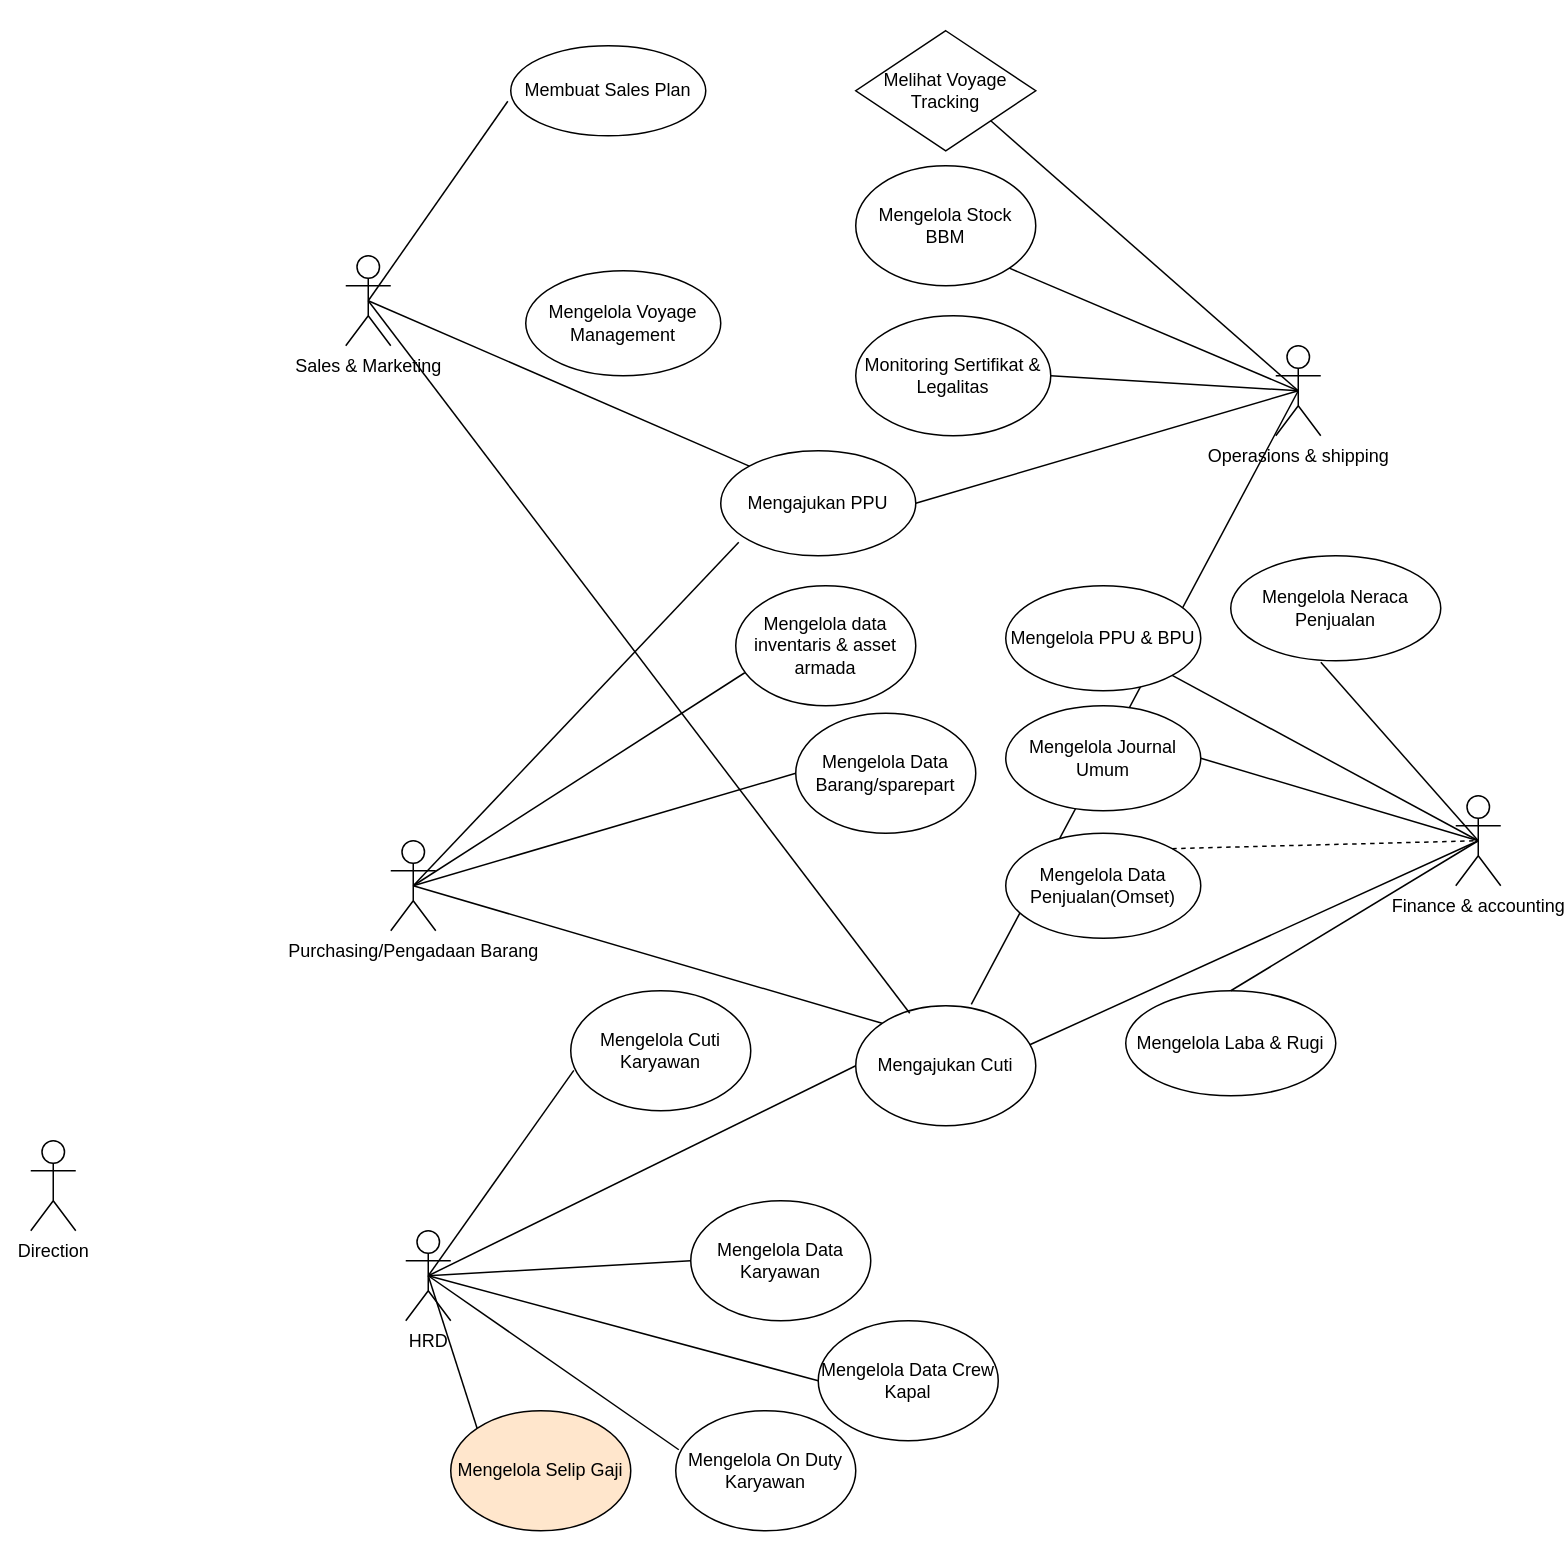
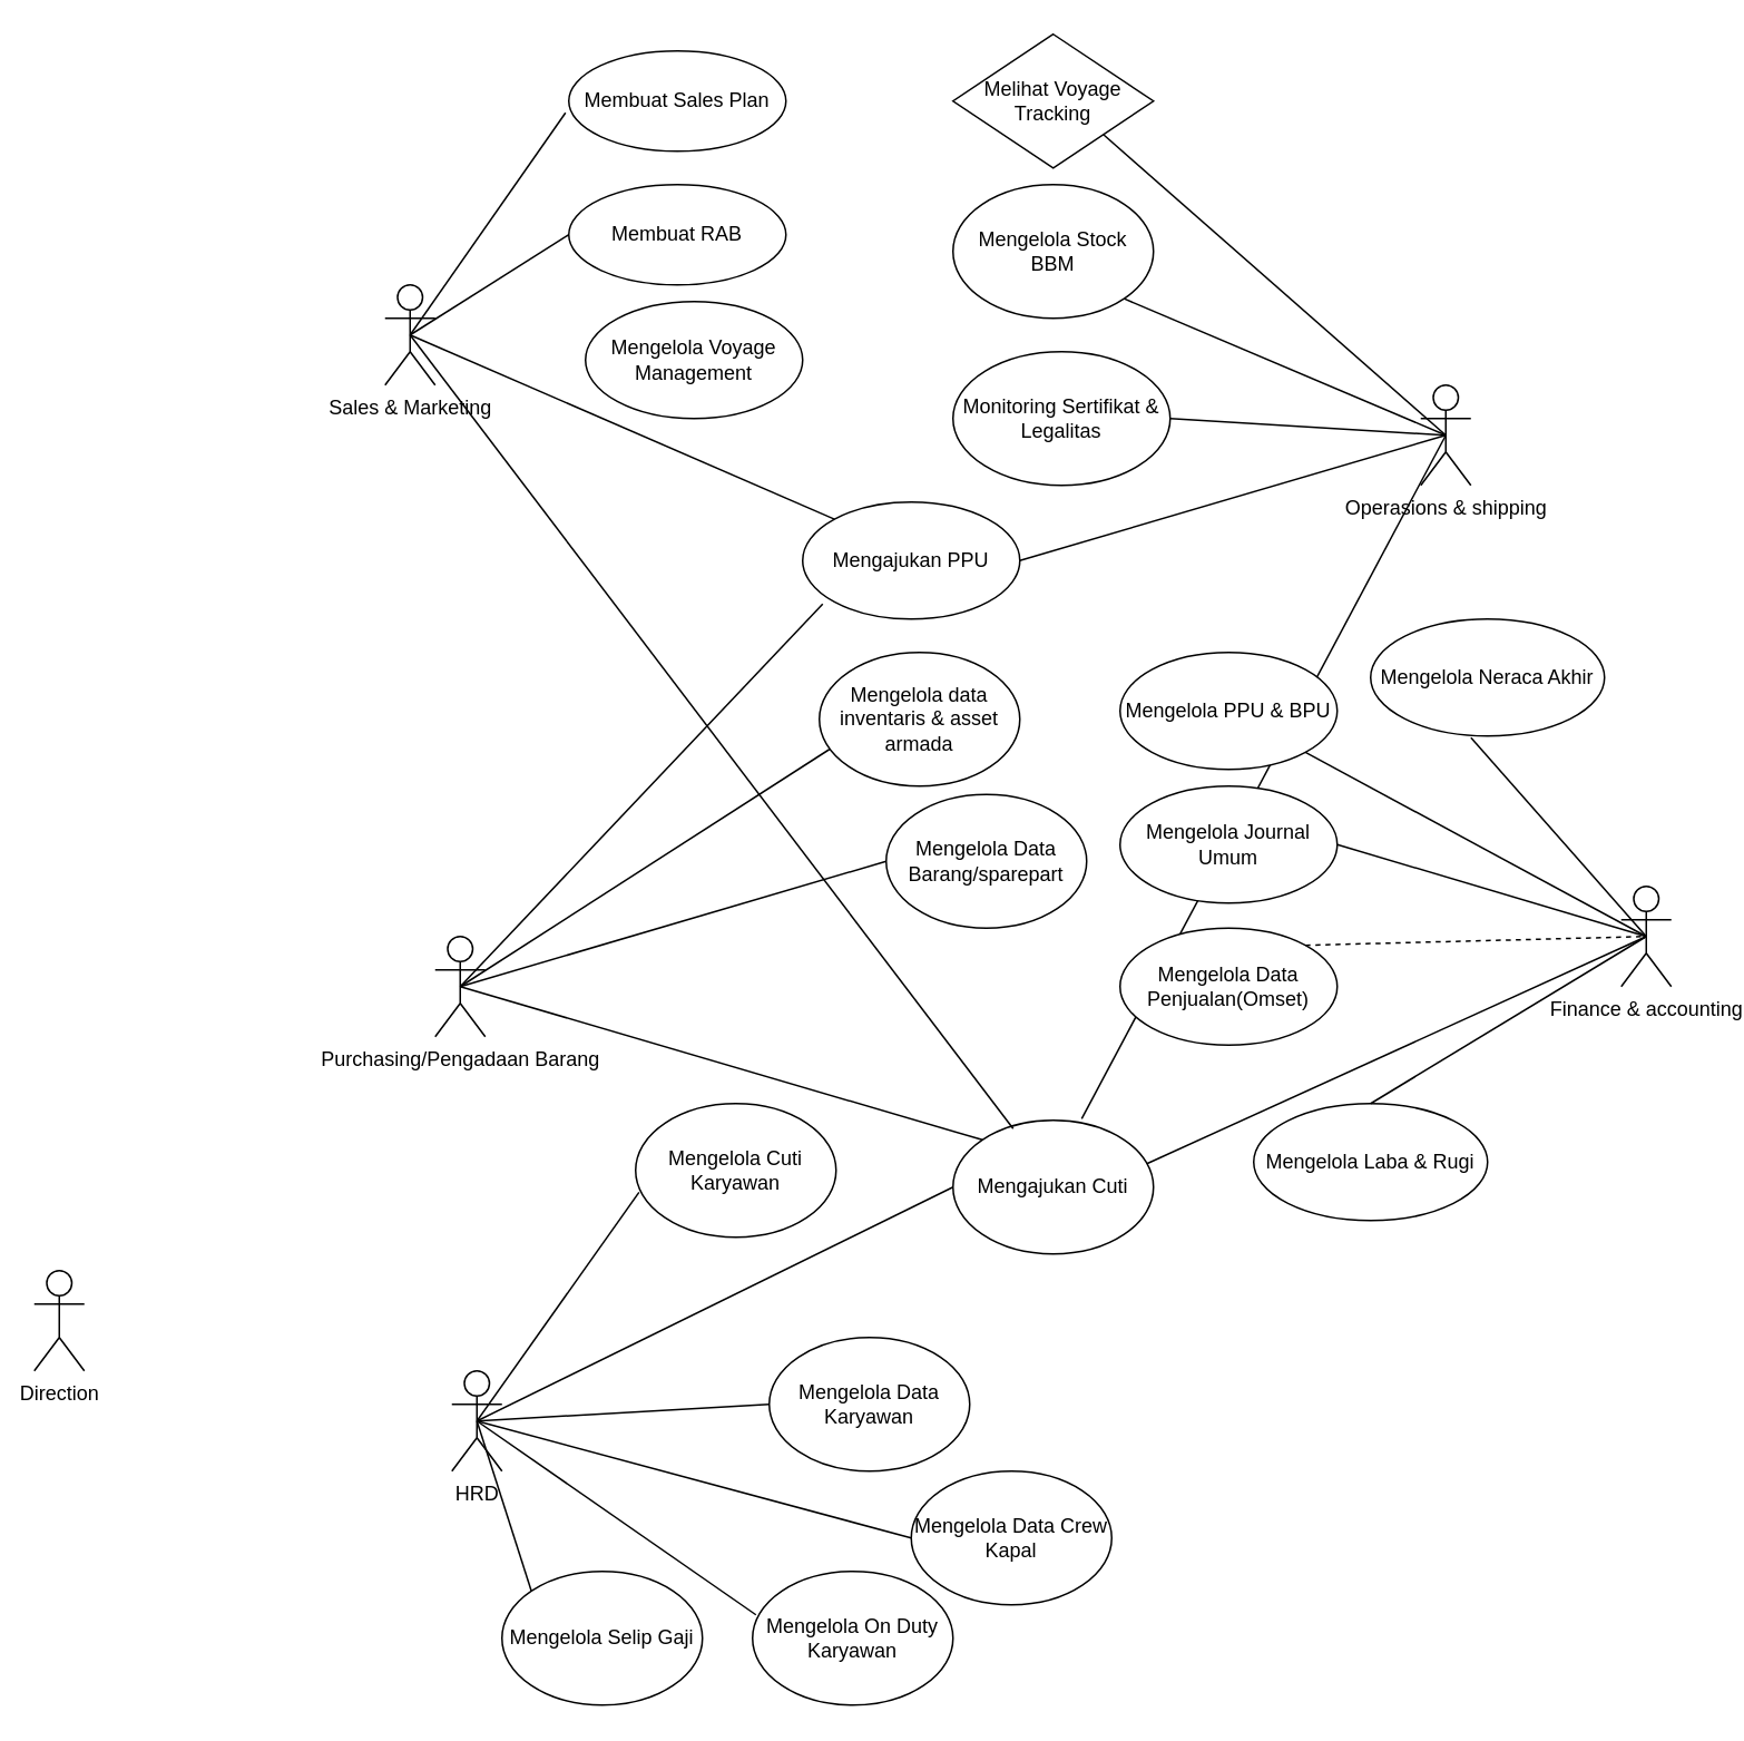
  <mxCell id="0" />
  <mxCell id="1" parent="0" />
  <mxCell id="2" value="" style="endArrow=none;html=1;rounded=0;entryX=0.5;entryY=0.5;entryDx=0;entryDy=0;entryPerimeter=0;exitX=0.642;exitY=-0.012;exitDx=0;exitDy=0;exitPerimeter=0;" parent="1" source="46" target="52" edge="1"><mxGeometry width="50" height="50" relative="1" as="geometry"><mxPoint x="570" y="460" as="sourcePoint" /><mxPoint x="620" y="410" as="targetPoint" /></mxGeometry></mxCell>
  <mxCell id="3" value="Sales &amp;amp; Marketing&lt;br&gt;" style="shape=umlActor;verticalLabelPosition=bottom;verticalAlign=top;html=1;outlineConnect=0;" parent="1" vertex="1"><mxGeometry x="230" y="170" width="30" height="60" as="geometry" /></mxCell>
  <mxCell id="4" value="Purchasing/Pengadaan Barang" style="shape=umlActor;verticalLabelPosition=bottom;verticalAlign=top;html=1;outlineConnect=0;" parent="1" vertex="1"><mxGeometry x="260" y="560" width="30" height="60" as="geometry" /></mxCell>
  <mxCell id="5" value="Finance &amp;amp; accounting" style="shape=umlActor;verticalLabelPosition=bottom;verticalAlign=top;html=1;outlineConnect=0;" parent="1" vertex="1"><mxGeometry x="970" y="530" width="30" height="60" as="geometry" /></mxCell>
+ <mxCell id="6" value="Membuat RAB" style="ellipse;whiteSpace=wrap;html=1;" parent="1" vertex="1"><mxGeometry x="340" y="110" width="130" height="60" as="geometry" /></mxCell>
  <mxCell id="7" value="Mengelola Voyage Management" style="ellipse;whiteSpace=wrap;html=1;" parent="1" vertex="1"><mxGeometry x="350" y="180" width="130" height="70" as="geometry" /></mxCell>
+ <mxCell id="8" value="" style="endArrow=none;html=1;rounded=0;exitX=0.5;exitY=0.5;exitDx=0;exitDy=0;exitPerimeter=0;entryX=0;entryY=0.5;entryDx=0;entryDy=0;" parent="1" source="3" target="6" edge="1"><mxGeometry width="50" height="50" relative="1" as="geometry"><mxPoint x="580" y="410" as="sourcePoint" /><mxPoint x="630" y="360" as="targetPoint" /></mxGeometry></mxCell>
  <mxCell id="9" value="Membuat Sales Plan" style="ellipse;whiteSpace=wrap;html=1;" parent="1" vertex="1"><mxGeometry x="340" y="30" width="130" height="60" as="geometry" /></mxCell>
  <mxCell id="10" value="" style="endArrow=none;html=1;rounded=0;exitX=0.5;exitY=0.5;exitDx=0;exitDy=0;exitPerimeter=0;entryX=-0.015;entryY=0.617;entryDx=0;entryDy=0;entryPerimeter=0;" parent="1" source="3" target="9" edge="1"><mxGeometry width="50" height="50" relative="1" as="geometry"><mxPoint x="570" y="360" as="sourcePoint" /><mxPoint x="620" y="310" as="targetPoint" /></mxGeometry></mxCell>
  <mxCell id="11" value="Mengajukan PPU" style="ellipse;whiteSpace=wrap;html=1;" parent="1" vertex="1"><mxGeometry x="480" y="300" width="130" height="70" as="geometry" /></mxCell>
  <mxCell id="12" value="" style="endArrow=none;html=1;rounded=0;exitX=0.5;exitY=0.5;exitDx=0;exitDy=0;exitPerimeter=0;entryX=0;entryY=0;entryDx=0;entryDy=0;" parent="1" source="3" target="11" edge="1"><mxGeometry width="50" height="50" relative="1" as="geometry"><mxPoint x="570" y="360" as="sourcePoint" /><mxPoint x="620" y="310" as="targetPoint" /></mxGeometry></mxCell>
  <mxCell id="13" value="Melihat Voyage Tracking" style="rhombus;whiteSpace=wrap;html=1;" parent="1" vertex="1"><mxGeometry x="570" y="20" width="120" height="80" as="geometry" /></mxCell>
  <mxCell id="14" value="" style="endArrow=none;html=1;rounded=0;entryX=1;entryY=1;entryDx=0;entryDy=0;exitX=0.5;exitY=0.5;exitDx=0;exitDy=0;exitPerimeter=0;" parent="1" source="52" target="13" edge="1"><mxGeometry width="50" height="50" relative="1" as="geometry"><mxPoint x="570" y="360" as="sourcePoint" /><mxPoint x="620" y="310" as="targetPoint" /></mxGeometry></mxCell>
  <mxCell id="15" value="Mengelola Stock BBM" style="ellipse;whiteSpace=wrap;html=1;" parent="1" vertex="1"><mxGeometry x="570" y="110" width="120" height="80" as="geometry" /></mxCell>
  <mxCell id="16" value="" style="endArrow=none;html=1;rounded=0;entryX=0.5;entryY=0.5;entryDx=0;entryDy=0;entryPerimeter=0;exitX=1;exitY=0.5;exitDx=0;exitDy=0;" parent="1" source="18" target="52" edge="1"><mxGeometry width="50" height="50" relative="1" as="geometry"><mxPoint x="570" y="360" as="sourcePoint" /><mxPoint x="620" y="310" as="targetPoint" /></mxGeometry></mxCell>
  <mxCell id="17" value="" style="endArrow=none;html=1;rounded=0;entryX=0.5;entryY=0.5;entryDx=0;entryDy=0;entryPerimeter=0;exitX=1;exitY=1;exitDx=0;exitDy=0;" parent="1" source="15" target="52" edge="1"><mxGeometry width="50" height="50" relative="1" as="geometry"><mxPoint x="570" y="360" as="sourcePoint" /><mxPoint x="620" y="310" as="targetPoint" /></mxGeometry></mxCell>
  <mxCell id="18" value="Monitoring Sertifikat &amp;amp; Legalitas" style="ellipse;whiteSpace=wrap;html=1;" parent="1" vertex="1"><mxGeometry x="570" y="210" width="130" height="80" as="geometry" /></mxCell>
  <mxCell id="19" value="" style="endArrow=none;html=1;rounded=0;entryX=0.5;entryY=0.5;entryDx=0;entryDy=0;entryPerimeter=0;exitX=1;exitY=0.5;exitDx=0;exitDy=0;" parent="1" source="11" target="52" edge="1"><mxGeometry width="50" height="50" relative="1" as="geometry"><mxPoint x="570" y="360" as="sourcePoint" /><mxPoint x="620" y="310" as="targetPoint" /></mxGeometry></mxCell>
  <mxCell id="20" value="Mengelola data inventaris &amp;amp; asset armada" style="ellipse;whiteSpace=wrap;html=1;" parent="1" vertex="1"><mxGeometry x="490" y="390" width="120" height="80" as="geometry" /></mxCell>
  <mxCell id="21" value="" style="endArrow=none;html=1;rounded=0;exitX=0.5;exitY=0.5;exitDx=0;exitDy=0;exitPerimeter=0;entryX=0.05;entryY=0.725;entryDx=0;entryDy=0;entryPerimeter=0;" parent="1" source="4" target="20" edge="1"><mxGeometry width="50" height="50" relative="1" as="geometry"><mxPoint x="570" y="360" as="sourcePoint" /><mxPoint x="620" y="310" as="targetPoint" /></mxGeometry></mxCell>
  <mxCell id="22" value="" style="endArrow=none;html=1;rounded=0;exitX=0.5;exitY=0.5;exitDx=0;exitDy=0;exitPerimeter=0;" parent="1" source="4" edge="1"><mxGeometry width="50" height="50" relative="1" as="geometry"><mxPoint x="570" y="360" as="sourcePoint" /><mxPoint x="492" y="361" as="targetPoint" /></mxGeometry></mxCell>
  <mxCell id="23" value="Mengelola Data Barang/sparepart" style="ellipse;whiteSpace=wrap;html=1;" parent="1" vertex="1"><mxGeometry x="530" y="475" width="120" height="80" as="geometry" /></mxCell>
  <mxCell id="24" value="" style="endArrow=none;html=1;rounded=0;exitX=0.5;exitY=0.5;exitDx=0;exitDy=0;exitPerimeter=0;entryX=0;entryY=0.5;entryDx=0;entryDy=0;" parent="1" source="4" target="23" edge="1"><mxGeometry width="50" height="50" relative="1" as="geometry"><mxPoint x="570" y="360" as="sourcePoint" /><mxPoint x="620" y="310" as="targetPoint" /></mxGeometry></mxCell>
  <mxCell id="25" value="Mengelola PPU &amp;amp; BPU" style="ellipse;whiteSpace=wrap;html=1;" parent="1" vertex="1"><mxGeometry x="670" y="390" width="130" height="70" as="geometry" /></mxCell>
  <mxCell id="26" value="" style="endArrow=none;html=1;rounded=0;entryX=0.5;entryY=0.5;entryDx=0;entryDy=0;entryPerimeter=0;exitX=1;exitY=1;exitDx=0;exitDy=0;" parent="1" source="25" target="5" edge="1"><mxGeometry width="50" height="50" relative="1" as="geometry"><mxPoint x="570" y="360" as="sourcePoint" /><mxPoint x="620" y="310" as="targetPoint" /></mxGeometry></mxCell>
  <mxCell id="27" value="Mengelola Journal Umum" style="ellipse;whiteSpace=wrap;html=1;" parent="1" vertex="1"><mxGeometry x="670" y="470" width="130" height="70" as="geometry" /></mxCell>
  <mxCell id="28" value="" style="endArrow=none;html=1;rounded=0;entryX=0.5;entryY=0.5;entryDx=0;entryDy=0;entryPerimeter=0;exitX=1;exitY=0.5;exitDx=0;exitDy=0;" parent="1" source="27" target="5" edge="1"><mxGeometry width="50" height="50" relative="1" as="geometry"><mxPoint x="570" y="360" as="sourcePoint" /><mxPoint x="620" y="310" as="targetPoint" /></mxGeometry></mxCell>
  <mxCell id="29" value="Mengelola Data Penjualan(Omset)" style="ellipse;whiteSpace=wrap;html=1;" parent="1" vertex="1"><mxGeometry x="670" y="555" width="130" height="70" as="geometry" /></mxCell>
  <mxCell id="30" value="" style="endArrow=none;html=1;rounded=0;exitX=1;exitY=0;exitDx=0;exitDy=0;entryX=0.5;entryY=0.5;entryDx=0;entryDy=0;entryPerimeter=0;dashed=1;" parent="1" source="29" target="5" edge="1"><mxGeometry width="50" height="50" relative="1" as="geometry"><mxPoint x="570" y="360" as="sourcePoint" /><mxPoint x="620" y="310" as="targetPoint" /></mxGeometry></mxCell>
  <mxCell id="31" value="Mengelola Laba &amp;amp; Rugi" style="ellipse;whiteSpace=wrap;html=1;" parent="1" vertex="1"><mxGeometry x="750" y="660" width="140" height="70" as="geometry" /></mxCell>
  <mxCell id="32" value="" style="endArrow=none;html=1;rounded=0;exitX=0.5;exitY=0;exitDx=0;exitDy=0;entryX=0.5;entryY=0.5;entryDx=0;entryDy=0;entryPerimeter=0;" parent="1" source="31" target="5" edge="1"><mxGeometry width="50" height="50" relative="1" as="geometry"><mxPoint x="570" y="660" as="sourcePoint" /><mxPoint x="940" y="560" as="targetPoint" /></mxGeometry></mxCell>
- <mxCell id="33" value="Mengelola Neraca Penjualan" style="ellipse;whiteSpace=wrap;html=1;" parent="1" vertex="1"><mxGeometry x="820" y="370" width="140" height="70" as="geometry" /></mxCell>
+ <mxCell id="33" value="Mengelola Neraca Akhir" style="ellipse;whiteSpace=wrap;html=1;" parent="1" vertex="1"><mxGeometry x="820" y="370" width="140" height="70" as="geometry" /></mxCell>
  <mxCell id="34" value="" style="endArrow=none;html=1;rounded=0;entryX=0.429;entryY=1.014;entryDx=0;entryDy=0;entryPerimeter=0;exitX=0.5;exitY=0.5;exitDx=0;exitDy=0;exitPerimeter=0;" parent="1" source="5" target="33" edge="1"><mxGeometry width="50" height="50" relative="1" as="geometry"><mxPoint x="570" y="660" as="sourcePoint" /><mxPoint x="620" y="610" as="targetPoint" /></mxGeometry></mxCell>
  <mxCell id="35" value="HRD" style="shape=umlActor;verticalLabelPosition=bottom;verticalAlign=top;html=1;outlineConnect=0;" parent="1" vertex="1"><mxGeometry x="270" y="820" width="30" height="60" as="geometry" /></mxCell>
  <mxCell id="36" value="Mengelola Data Karyawan" style="ellipse;whiteSpace=wrap;html=1;" parent="1" vertex="1"><mxGeometry x="460" y="800" width="120" height="80" as="geometry" /></mxCell>
  <mxCell id="37" value="" style="endArrow=none;html=1;rounded=0;exitX=0.5;exitY=0.5;exitDx=0;exitDy=0;exitPerimeter=0;entryX=0;entryY=0.5;entryDx=0;entryDy=0;" parent="1" source="35" target="36" edge="1"><mxGeometry width="50" height="50" relative="1" as="geometry"><mxPoint x="570" y="960" as="sourcePoint" /><mxPoint x="620" y="910" as="targetPoint" /></mxGeometry></mxCell>
  <mxCell id="38" value="Mengelola Data Crew Kapal" style="ellipse;whiteSpace=wrap;html=1;" parent="1" vertex="1"><mxGeometry x="545" y="880" width="120" height="80" as="geometry" /></mxCell>
  <mxCell id="39" value="" style="endArrow=none;html=1;rounded=0;exitX=0.5;exitY=0.5;exitDx=0;exitDy=0;exitPerimeter=0;entryX=0;entryY=0.5;entryDx=0;entryDy=0;" parent="1" source="35" target="38" edge="1"><mxGeometry width="50" height="50" relative="1" as="geometry"><mxPoint x="570" y="960" as="sourcePoint" /><mxPoint x="620" y="910" as="targetPoint" /></mxGeometry></mxCell>
  <mxCell id="40" value="Mengelola On Duty Karyawan" style="ellipse;whiteSpace=wrap;html=1;" parent="1" vertex="1"><mxGeometry x="450" y="940" width="120" height="80" as="geometry" /></mxCell>
- <mxCell id="41" value="Mengelola Selip Gaji" style="ellipse;whiteSpace=wrap;html=1;fillColor=#ffe6cc;" parent="1" vertex="1"><mxGeometry x="300" y="940" width="120" height="80" as="geometry" /></mxCell>
+ <mxCell id="41" value="Mengelola Selip Gaji" style="ellipse;whiteSpace=wrap;html=1;" parent="1" vertex="1"><mxGeometry x="300" y="940" width="120" height="80" as="geometry" /></mxCell>
  <mxCell id="42" value="Mengelola Cuti Karyawan" style="ellipse;whiteSpace=wrap;html=1;" parent="1" vertex="1"><mxGeometry x="380" y="660" width="120" height="80" as="geometry" /></mxCell>
  <mxCell id="43" value="" style="endArrow=none;html=1;rounded=0;exitX=0.5;exitY=0.5;exitDx=0;exitDy=0;exitPerimeter=0;entryX=0.017;entryY=0.325;entryDx=0;entryDy=0;entryPerimeter=0;" parent="1" source="35" target="40" edge="1"><mxGeometry width="50" height="50" relative="1" as="geometry"><mxPoint x="570" y="960" as="sourcePoint" /><mxPoint x="620" y="910" as="targetPoint" /></mxGeometry></mxCell>
  <mxCell id="44" value="" style="endArrow=none;html=1;rounded=0;exitX=0.5;exitY=0.5;exitDx=0;exitDy=0;exitPerimeter=0;entryX=0;entryY=0;entryDx=0;entryDy=0;" parent="1" source="35" target="41" edge="1"><mxGeometry width="50" height="50" relative="1" as="geometry"><mxPoint x="570" y="960" as="sourcePoint" /><mxPoint x="620" y="910" as="targetPoint" /></mxGeometry></mxCell>
  <mxCell id="45" value="" style="endArrow=none;html=1;rounded=0;exitX=0.5;exitY=0.5;exitDx=0;exitDy=0;exitPerimeter=0;entryX=0.017;entryY=0.663;entryDx=0;entryDy=0;entryPerimeter=0;" parent="1" source="35" target="42" edge="1"><mxGeometry width="50" height="50" relative="1" as="geometry"><mxPoint x="570" y="860" as="sourcePoint" /><mxPoint x="620" y="810" as="targetPoint" /></mxGeometry></mxCell>
  <mxCell id="46" value="Mengajukan Cuti" style="ellipse;whiteSpace=wrap;html=1;" parent="1" vertex="1"><mxGeometry x="570" y="670" width="120" height="80" as="geometry" /></mxCell>
  <mxCell id="47" value="" style="endArrow=none;html=1;rounded=0;exitX=0.5;exitY=0.5;exitDx=0;exitDy=0;exitPerimeter=0;entryX=0;entryY=0.5;entryDx=0;entryDy=0;" parent="1" source="35" target="46" edge="1"><mxGeometry width="50" height="50" relative="1" as="geometry"><mxPoint x="570" y="860" as="sourcePoint" /><mxPoint x="620" y="810" as="targetPoint" /></mxGeometry></mxCell>
  <mxCell id="48" value="" style="endArrow=none;html=1;rounded=0;entryX=0.5;entryY=0.5;entryDx=0;entryDy=0;entryPerimeter=0;exitX=0;exitY=0;exitDx=0;exitDy=0;" parent="1" source="46" target="4" edge="1"><mxGeometry width="50" height="50" relative="1" as="geometry"><mxPoint x="570" y="860" as="sourcePoint" /><mxPoint x="620" y="810" as="targetPoint" /></mxGeometry></mxCell>
  <mxCell id="49" value="" style="endArrow=none;html=1;rounded=0;entryX=0.5;entryY=0.5;entryDx=0;entryDy=0;entryPerimeter=0;exitX=0.967;exitY=0.325;exitDx=0;exitDy=0;exitPerimeter=0;" parent="1" source="46" target="5" edge="1"><mxGeometry width="50" height="50" relative="1" as="geometry"><mxPoint x="570" y="860" as="sourcePoint" /><mxPoint x="620" y="810" as="targetPoint" /></mxGeometry></mxCell>
  <mxCell id="50" value="" style="endArrow=none;html=1;rounded=0;exitX=0.5;exitY=0.5;exitDx=0;exitDy=0;exitPerimeter=0;entryX=0.3;entryY=0.063;entryDx=0;entryDy=0;entryPerimeter=0;" parent="1" source="3" target="46" edge="1"><mxGeometry width="50" height="50" relative="1" as="geometry"><mxPoint x="570" y="460" as="sourcePoint" /><mxPoint x="620" y="410" as="targetPoint" /></mxGeometry></mxCell>
  <mxCell id="51" value="Direction" style="shape=umlActor;verticalLabelPosition=bottom;verticalAlign=top;html=1;outlineConnect=0;" parent="1" vertex="1"><mxGeometry x="20" y="760" width="30" height="60" as="geometry" /></mxCell>
  <mxCell id="52" value="Operasions &amp;amp; shipping" style="shape=umlActor;verticalLabelPosition=bottom;verticalAlign=top;html=1;outlineConnect=0;" parent="1" vertex="1"><mxGeometry x="850" y="230" width="30" height="60" as="geometry" /></mxCell>
